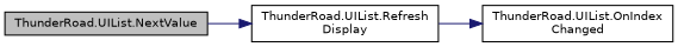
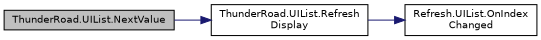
  digraph {
    rankdir=LR
    node [color=black fillcolor=white fontname=Helvetica fontsize=10 shape=record style=filled]
    edge [color=midnightblue fontname=Helvetica fontsize=10 labelfontname=Helvetica labelfontsize=10 style=solid]
    n1 [fillcolor=grey75 fontcolor=black height=0.2 label="ThunderRoad.UIList.NextValue" width=0.4]
    n2 [height=0.2 label="ThunderRoad.UIList.Refresh\lDisplay" width=0.4]
-   n3 [height=0.2 label="ThunderRoad.UIList.OnIndex\lChanged" width=0.4]
+   n3 [height=0.2 label="Refresh.UIList.OnIndex\lChanged" width=0.4]
    n1 -> n2
    n2 -> n3
  }
